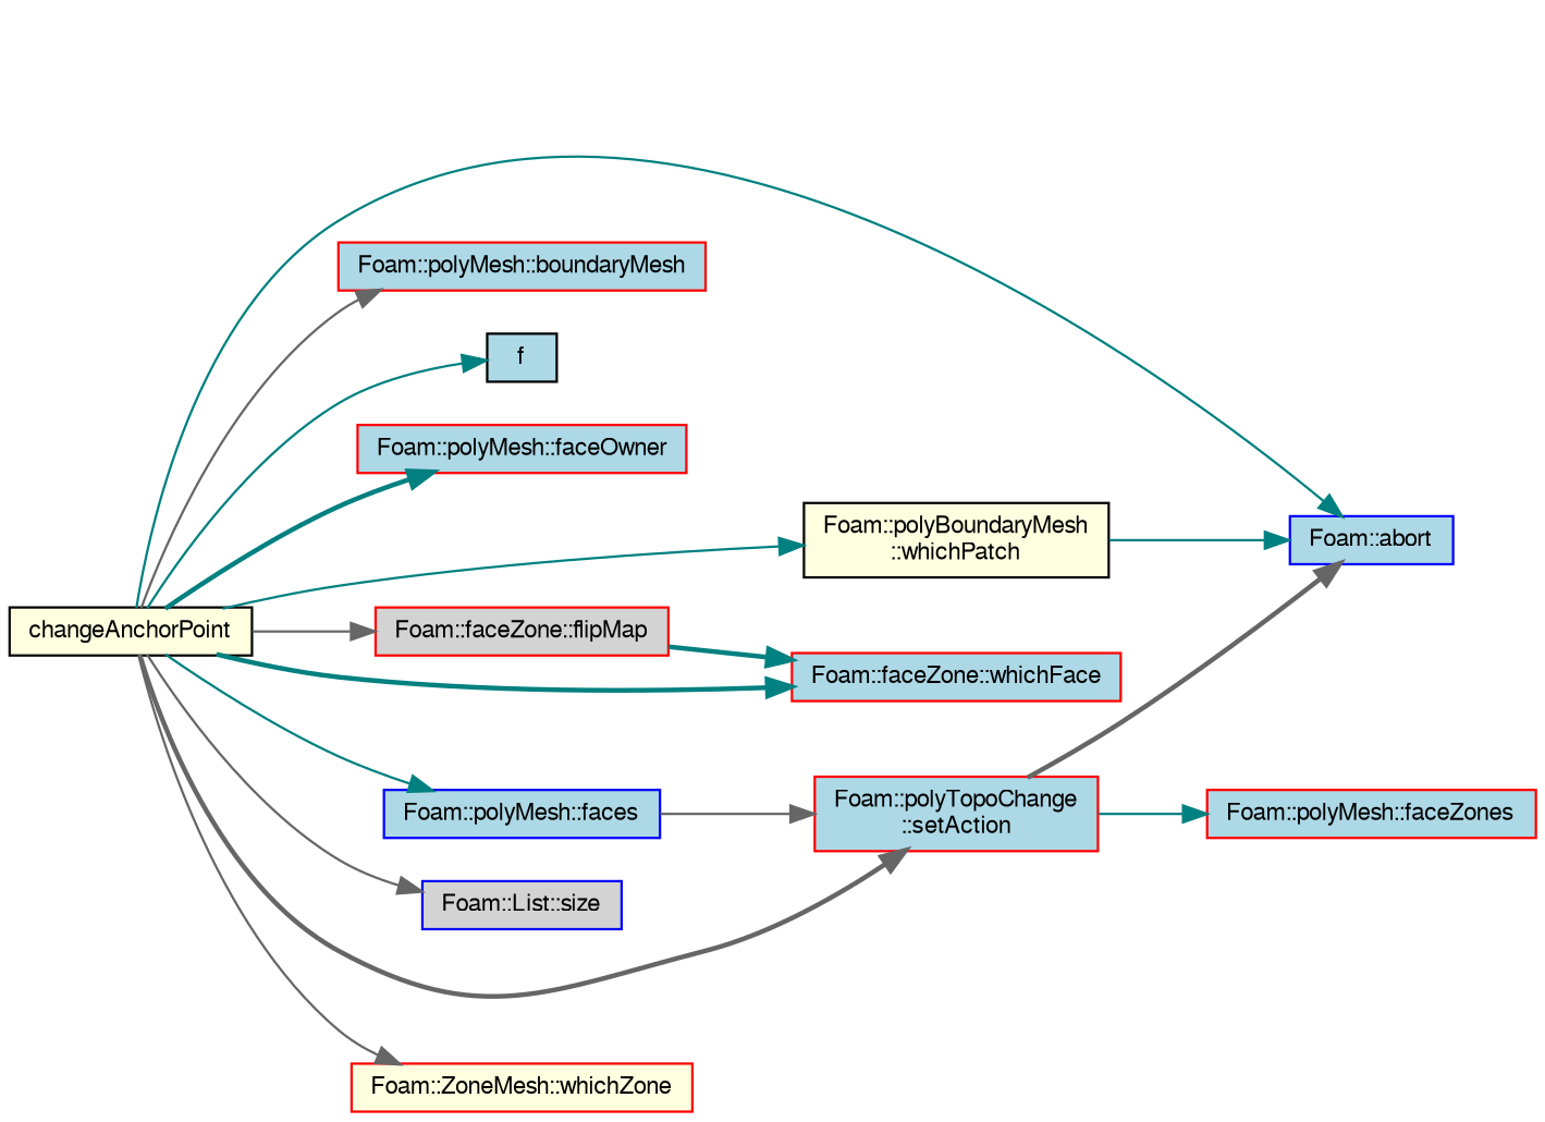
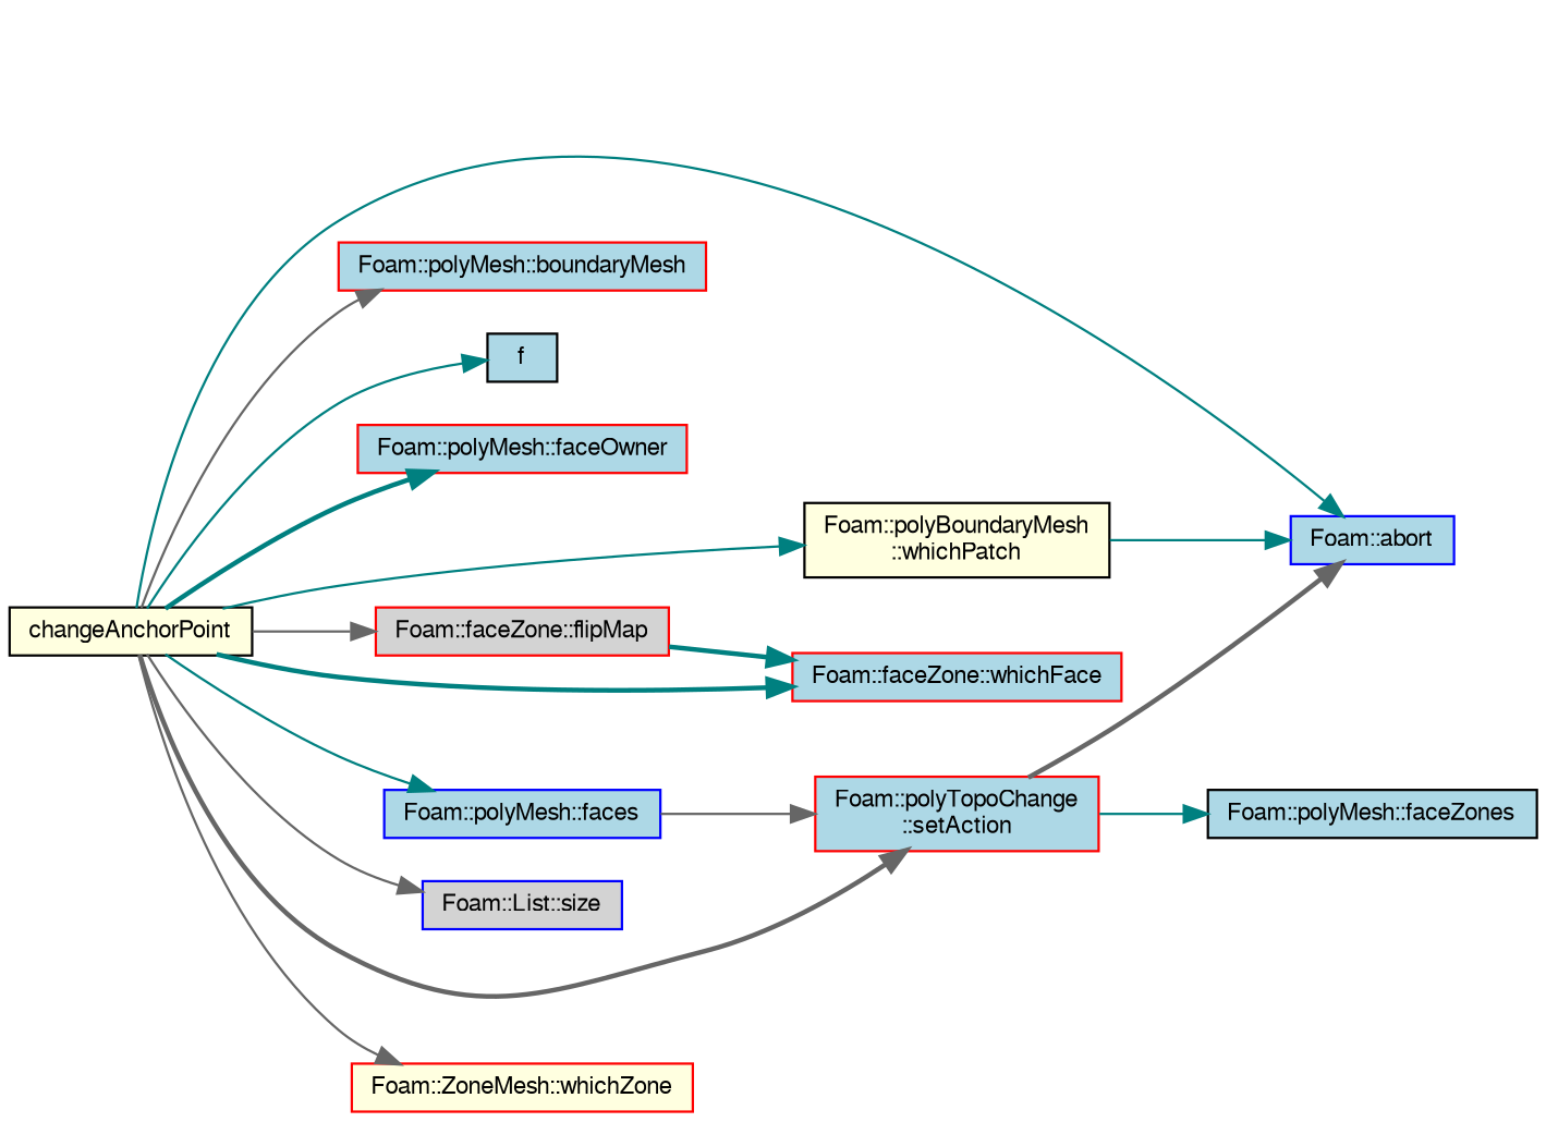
  digraph {
    rankdir=LR
    node [color=red fillcolor=lightblue fontname=FreeSans fontsize=10 shape=record style=filled]
    edge [color=teal fontname=FreeSans fontsize=10 labelfontname=FreeSans labelfontsize=10 style=solid]
    n1 [color=black fillcolor=lightyellow fontcolor=black height=0.2 label=changeAnchorPoint width=0.4]
    n2 [color=blue height=0.2 label="Foam::abort" width=0.4]
    n3 [height=0.2 label="Foam::polyMesh::boundaryMesh" width=0.4]
    n4 [color=black height=0.2 label=f width=0.4]
    n5 [height=0.2 label="Foam::polyMesh::faceOwner" width=0.4]
    n6 [color=blue height=0.2 label="Foam::polyMesh::faces" width=0.4]
    n7 [fillcolor=lightgrey height=0.2 label="Foam::faceZone::flipMap" width=0.4]
    n8 [height=0.2 label="Foam::faceZone::whichFace" width=0.4]
    n9 [height=0.2 label="Foam::polyTopoChange\l::setAction" width=0.4]
    n10 [color=blue fillcolor=lightgrey height=0.2 label="Foam::List::size" width=0.4]
    n11 [color=black fillcolor=lightyellow height=0.2 label="Foam::polyBoundaryMesh\l::whichPatch" width=0.4]
    n12 [fillcolor=lightyellow height=0.2 label="Foam::ZoneMesh::whichZone" width=0.4]
-   n13 [height=0.2 label="Foam::polyMesh::faceZones" width=0.4]
+   n13 [color=black height=0.2 label="Foam::polyMesh::faceZones" width=0.4]
    n1 -> n2
    n1 -> n3 [color=gray40]
    n1 -> n4
    n1 -> n5 [style=bold]
    n1 -> n6
    n1 -> n7 [color=gray40]
    n1 -> n8 [style=bold]
    n1 -> n9 [color=gray40 style=bold]
    n1 -> n10 [color=gray40]
    n1 -> n11
    n1 -> n12 [color=gray40]
    n6 -> n9 [color=gray40]
    n7 -> n8 [style=bold]
    n9 -> n2 [color=gray40 style=bold]
    n9 -> n13
    n11 -> n2
  }
